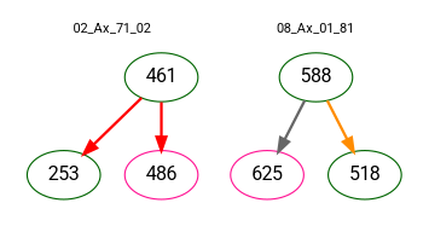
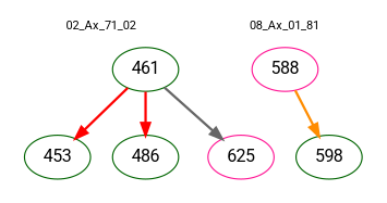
  digraph {
    fontname=Roboto
    node [color=darkgreen fontname=Roboto]
    edge [color=red fontname=Roboto style=bold]
    n1 [label=461]
-   n2 [label=253]
-   n3 [color=deeppink label=486]
-   n4 [label=588]
-   n5 [label=518]
+   n2 [label=453]
+   n3 [label=486]
+   n4 [color=deeppink label=588]
+   n5 [label=598]
    n6 [color=deeppink label=625]
    subgraph cluster_1 {
      color=white
      fontsize=10
      label="02_Ax_71_02"
      n1
      n2
      n3
    }
    subgraph cluster_2 {
      color=white
      fontsize=10
      label="08_Ax_01_81"
      n4
      n5
      n6
    }
    n1 -> n2
    n1 -> n3
    n4 -> n5 [color=darkorange]
-   n4 -> n6 [color=gray40]
+   n1 -> n6 [color=gray40]
  }
